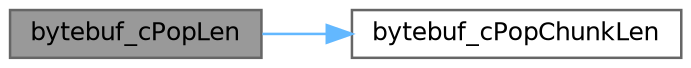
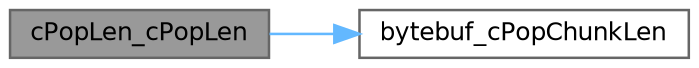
  digraph {
    rankdir=LR
    node [fontname=Helvetica fontsize=10 shape=box style=filled]
-   n1 [color=gray40 fillcolor=grey60 fontcolor=black height=0.2 label=bytebuf_cPopLen width=0.4]
+   n1 [color=gray40 fillcolor=grey60 fontcolor=black height=0.2 label=cPopLen_cPopLen width=0.4]
    n2 [color=grey40 fillcolor=white height=0.2 label=bytebuf_cPopChunkLen width=0.4]
    n1 -> n2 [color=steelblue1 fontname=Helvetica fontsize=10 labelfontname=Helvetica labelfontsize=10 style=solid]
  }
